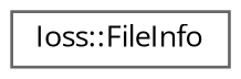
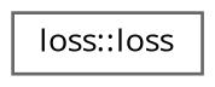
  digraph {
    rankdir=LR
    fontname="Open Sans"
-   n1 [color=grey40 fillcolor=white fontname="Open Sans" fontsize=10 height=0.2 label="Ioss::FileInfo" shape=box style=filled width=0.4]
+   n1 [color=grey40 fillcolor=white fontname="Open Sans" fontsize=10 height=0.2 label="Ioss::Ioss" shape=box style=filled width=0.4]
  }
